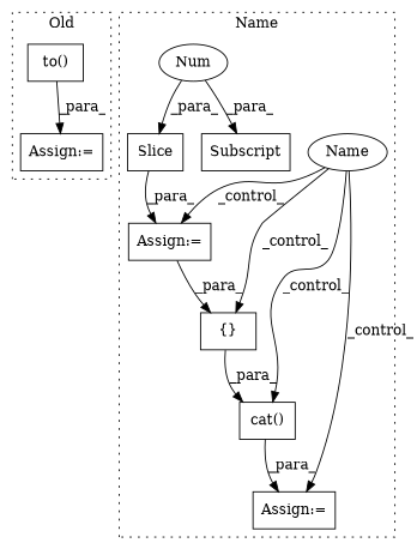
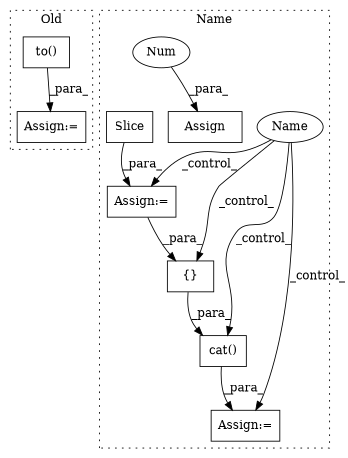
  digraph {
    node [a=68 l=3 s=5198 shape=box]
    n1 [a=75 l="22,1" label="to()" s="4508,4541"]
    n2 [label="Assign:=" s=5610]
    n3 [a=75 l="10,1" label="cat()" s="5297,5331"]
    n4 [label="Assign:=" s=5294]
    n5 [a=59 l="1,0" label="{}" s="5307,5330"]
    n6 [a=87 l=19 label=Name s=5015 shape=ellipse]
    n7 [a=80 l=2 label=Slice]
    n8 [a=76 l=1 label=Num shape=ellipse]
-   n9 [a=63 l="22,0" label=Subscript s="5179,0"]
+   n9 [a=63 l="22,0" label=Assign s="5179,0"]
    n10 [label="Assign:=" s=5153]
    subgraph cluster_1 {
      label=Old
      style=dotted
      n1
      n2
    }
    subgraph cluster_2 {
      label=Name
      style=dotted
      n3
      n4
      n5
      n6
      n7
      n8
      n9
      n10
    }
    n1 -> n2 [label=_para_]
    n3 -> n4 [label=_para_]
    n5 -> n3 [label=_para_]
    n6 -> n3 [label=_control_]
    n6 -> n4 [label=_control_]
    n6 -> n5 [label=_control_]
    n6 -> n10 [label=_control_]
    n7 -> n10 [label=_para_]
-   n8 -> n7 [label=_para_]
    n8 -> n9 [label=_para_]
    n10 -> n5 [label=_para_]
  }
